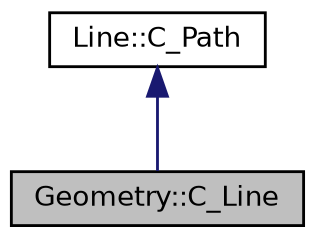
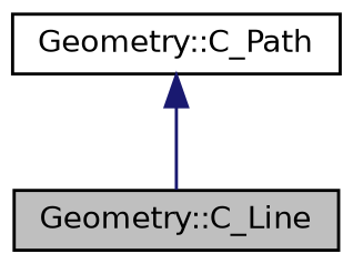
  digraph {
    node [color=black fontname=Helvetica fontsize=10 shape=record style=filled]
    n1 [fillcolor=grey75 fontcolor=black height=0.2 label="Geometry::C_Line" width=0.4]
-   n2 [fillcolor=white height=0.2 label="Line::C_Path" width=0.4]
+   n2 [fillcolor=white height=0.2 label="Geometry::C_Path" width=0.4]
    n2 -> n1 [color=midnightblue dir=back fontname=Helvetica fontsize=10 labelfontname=Helvetica labelfontsize=10 style=solid]
  }
